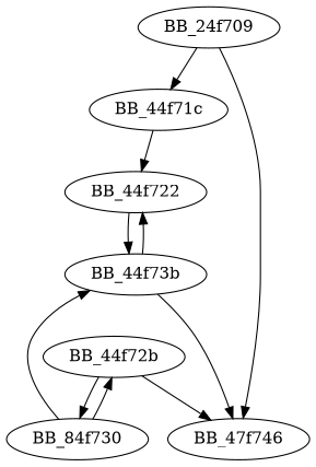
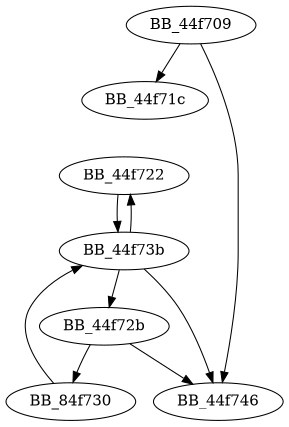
  digraph {
-   BB_44f709 [label=BB_24f709]
+   BB_44f709
    BB_44f71c
-   BB_44f746 [label=BB_47f746]
+   BB_44f746
    BB_44f722
    BB_44f73b
    BB_44f72b
    n7 [label=BB_84f730]
    BB_44f709 -> BB_44f71c
    BB_44f709 -> BB_44f746
-   BB_44f71c -> BB_44f722
    BB_44f722 -> BB_44f73b
    BB_44f73b -> BB_44f746
    BB_44f73b -> BB_44f722
    BB_44f72b -> BB_44f746
    BB_44f72b -> n7
    n7 -> BB_44f73b
-   n7 -> BB_44f72b
+   BB_44f73b -> BB_44f72b
  }
